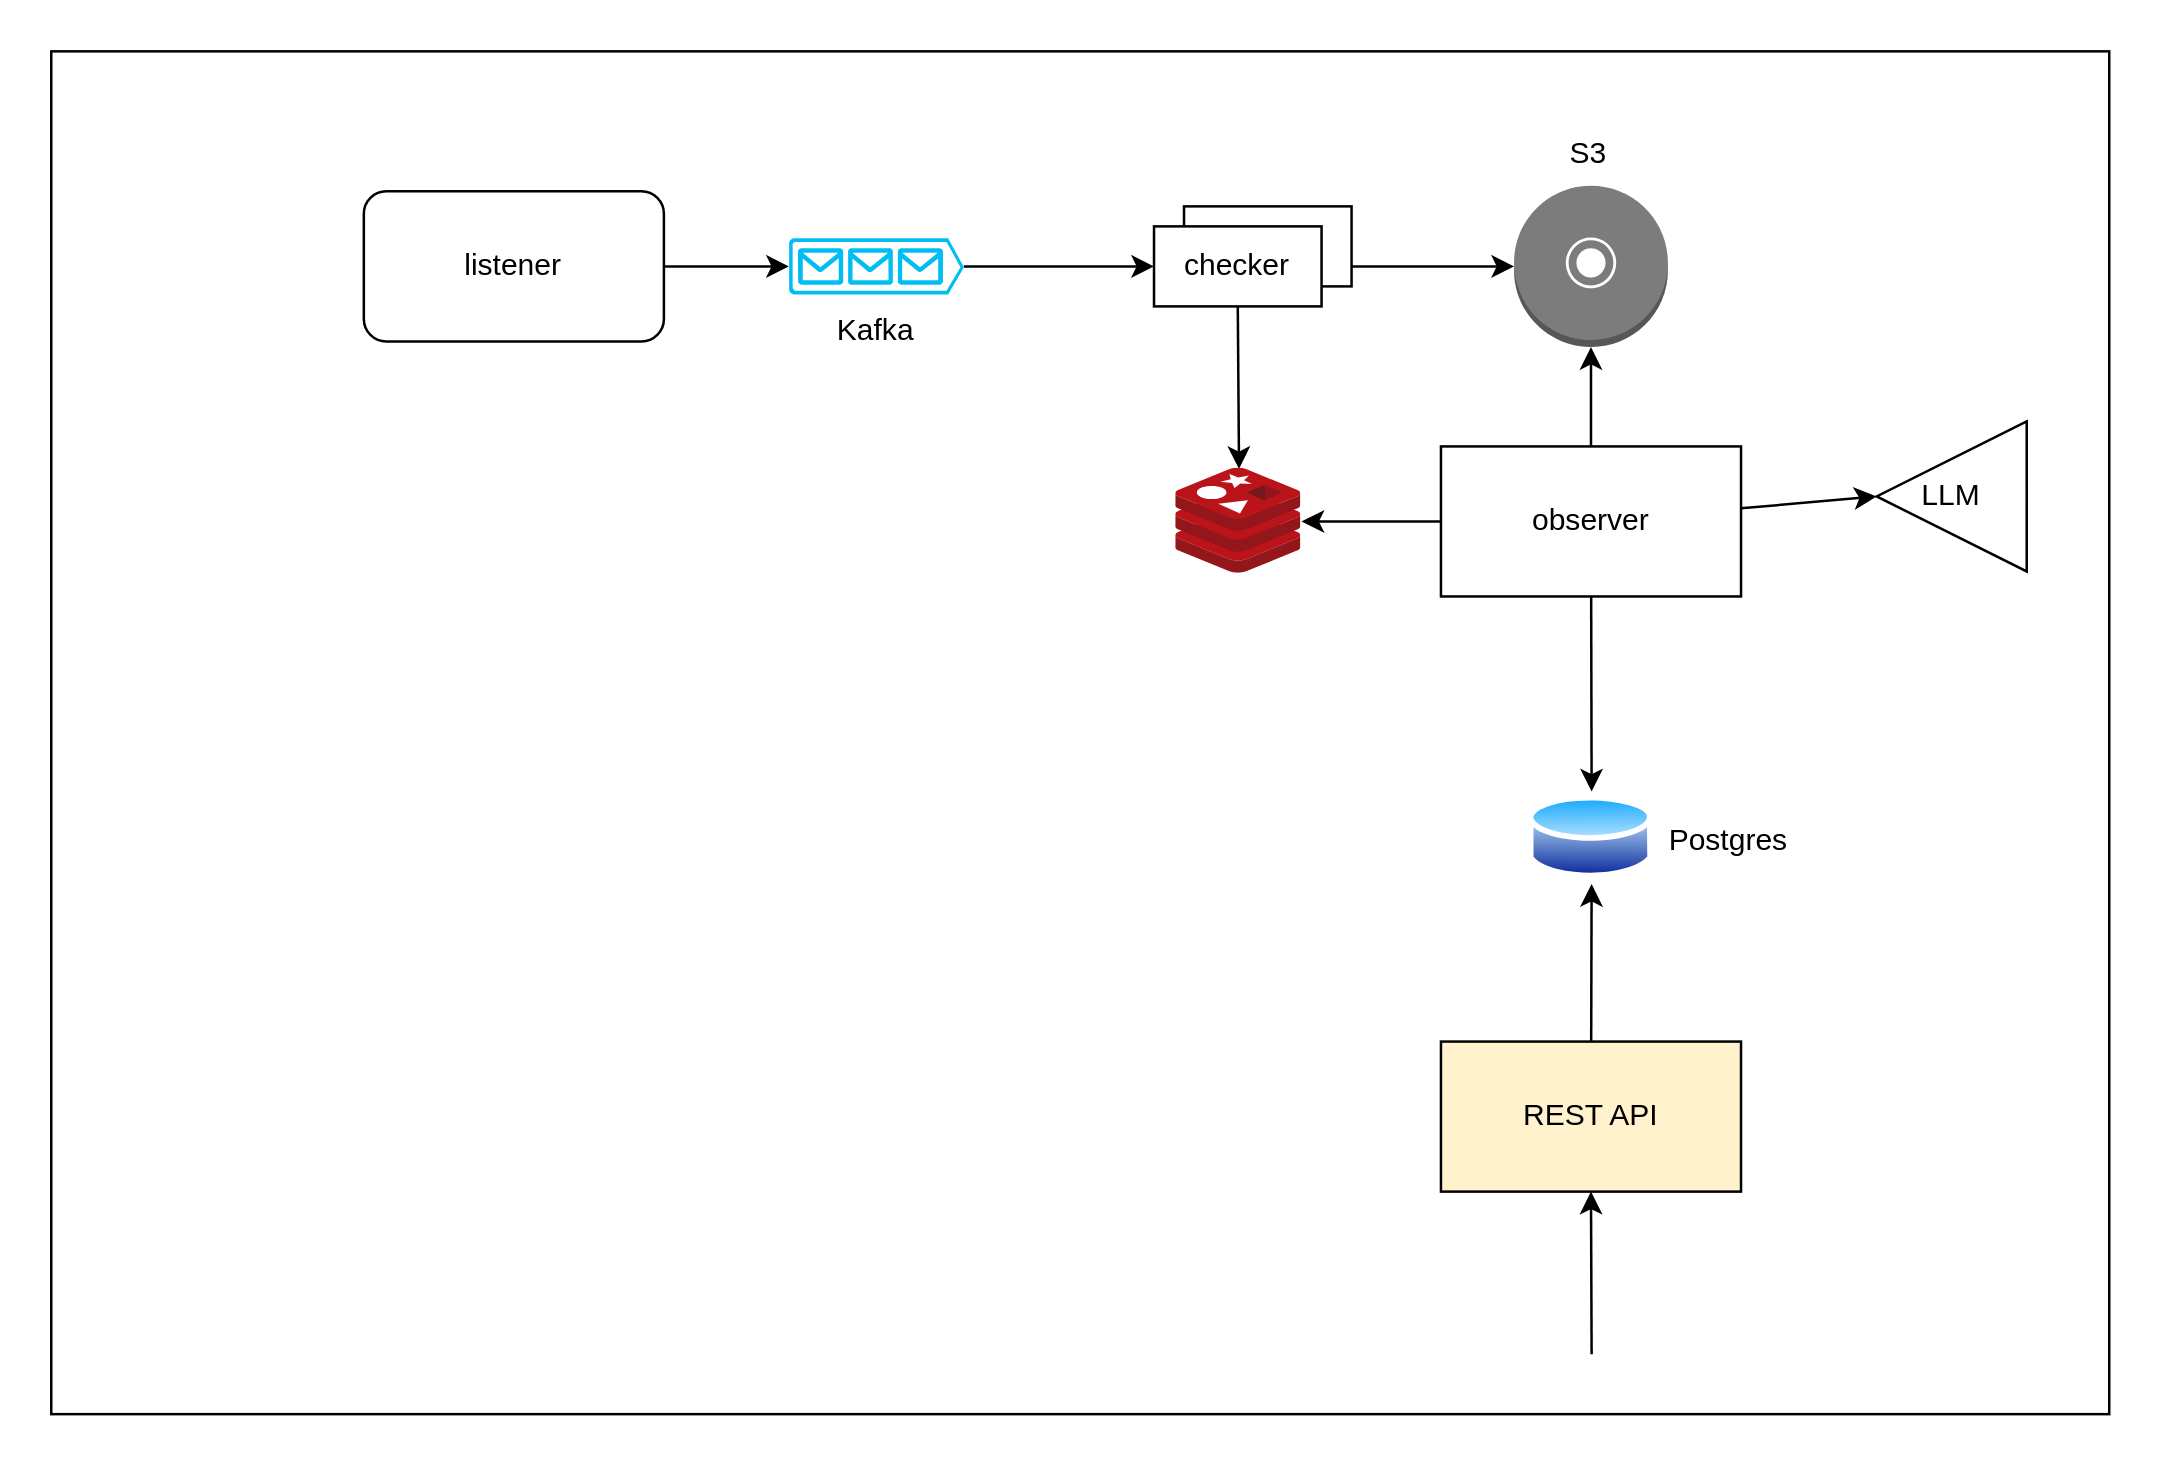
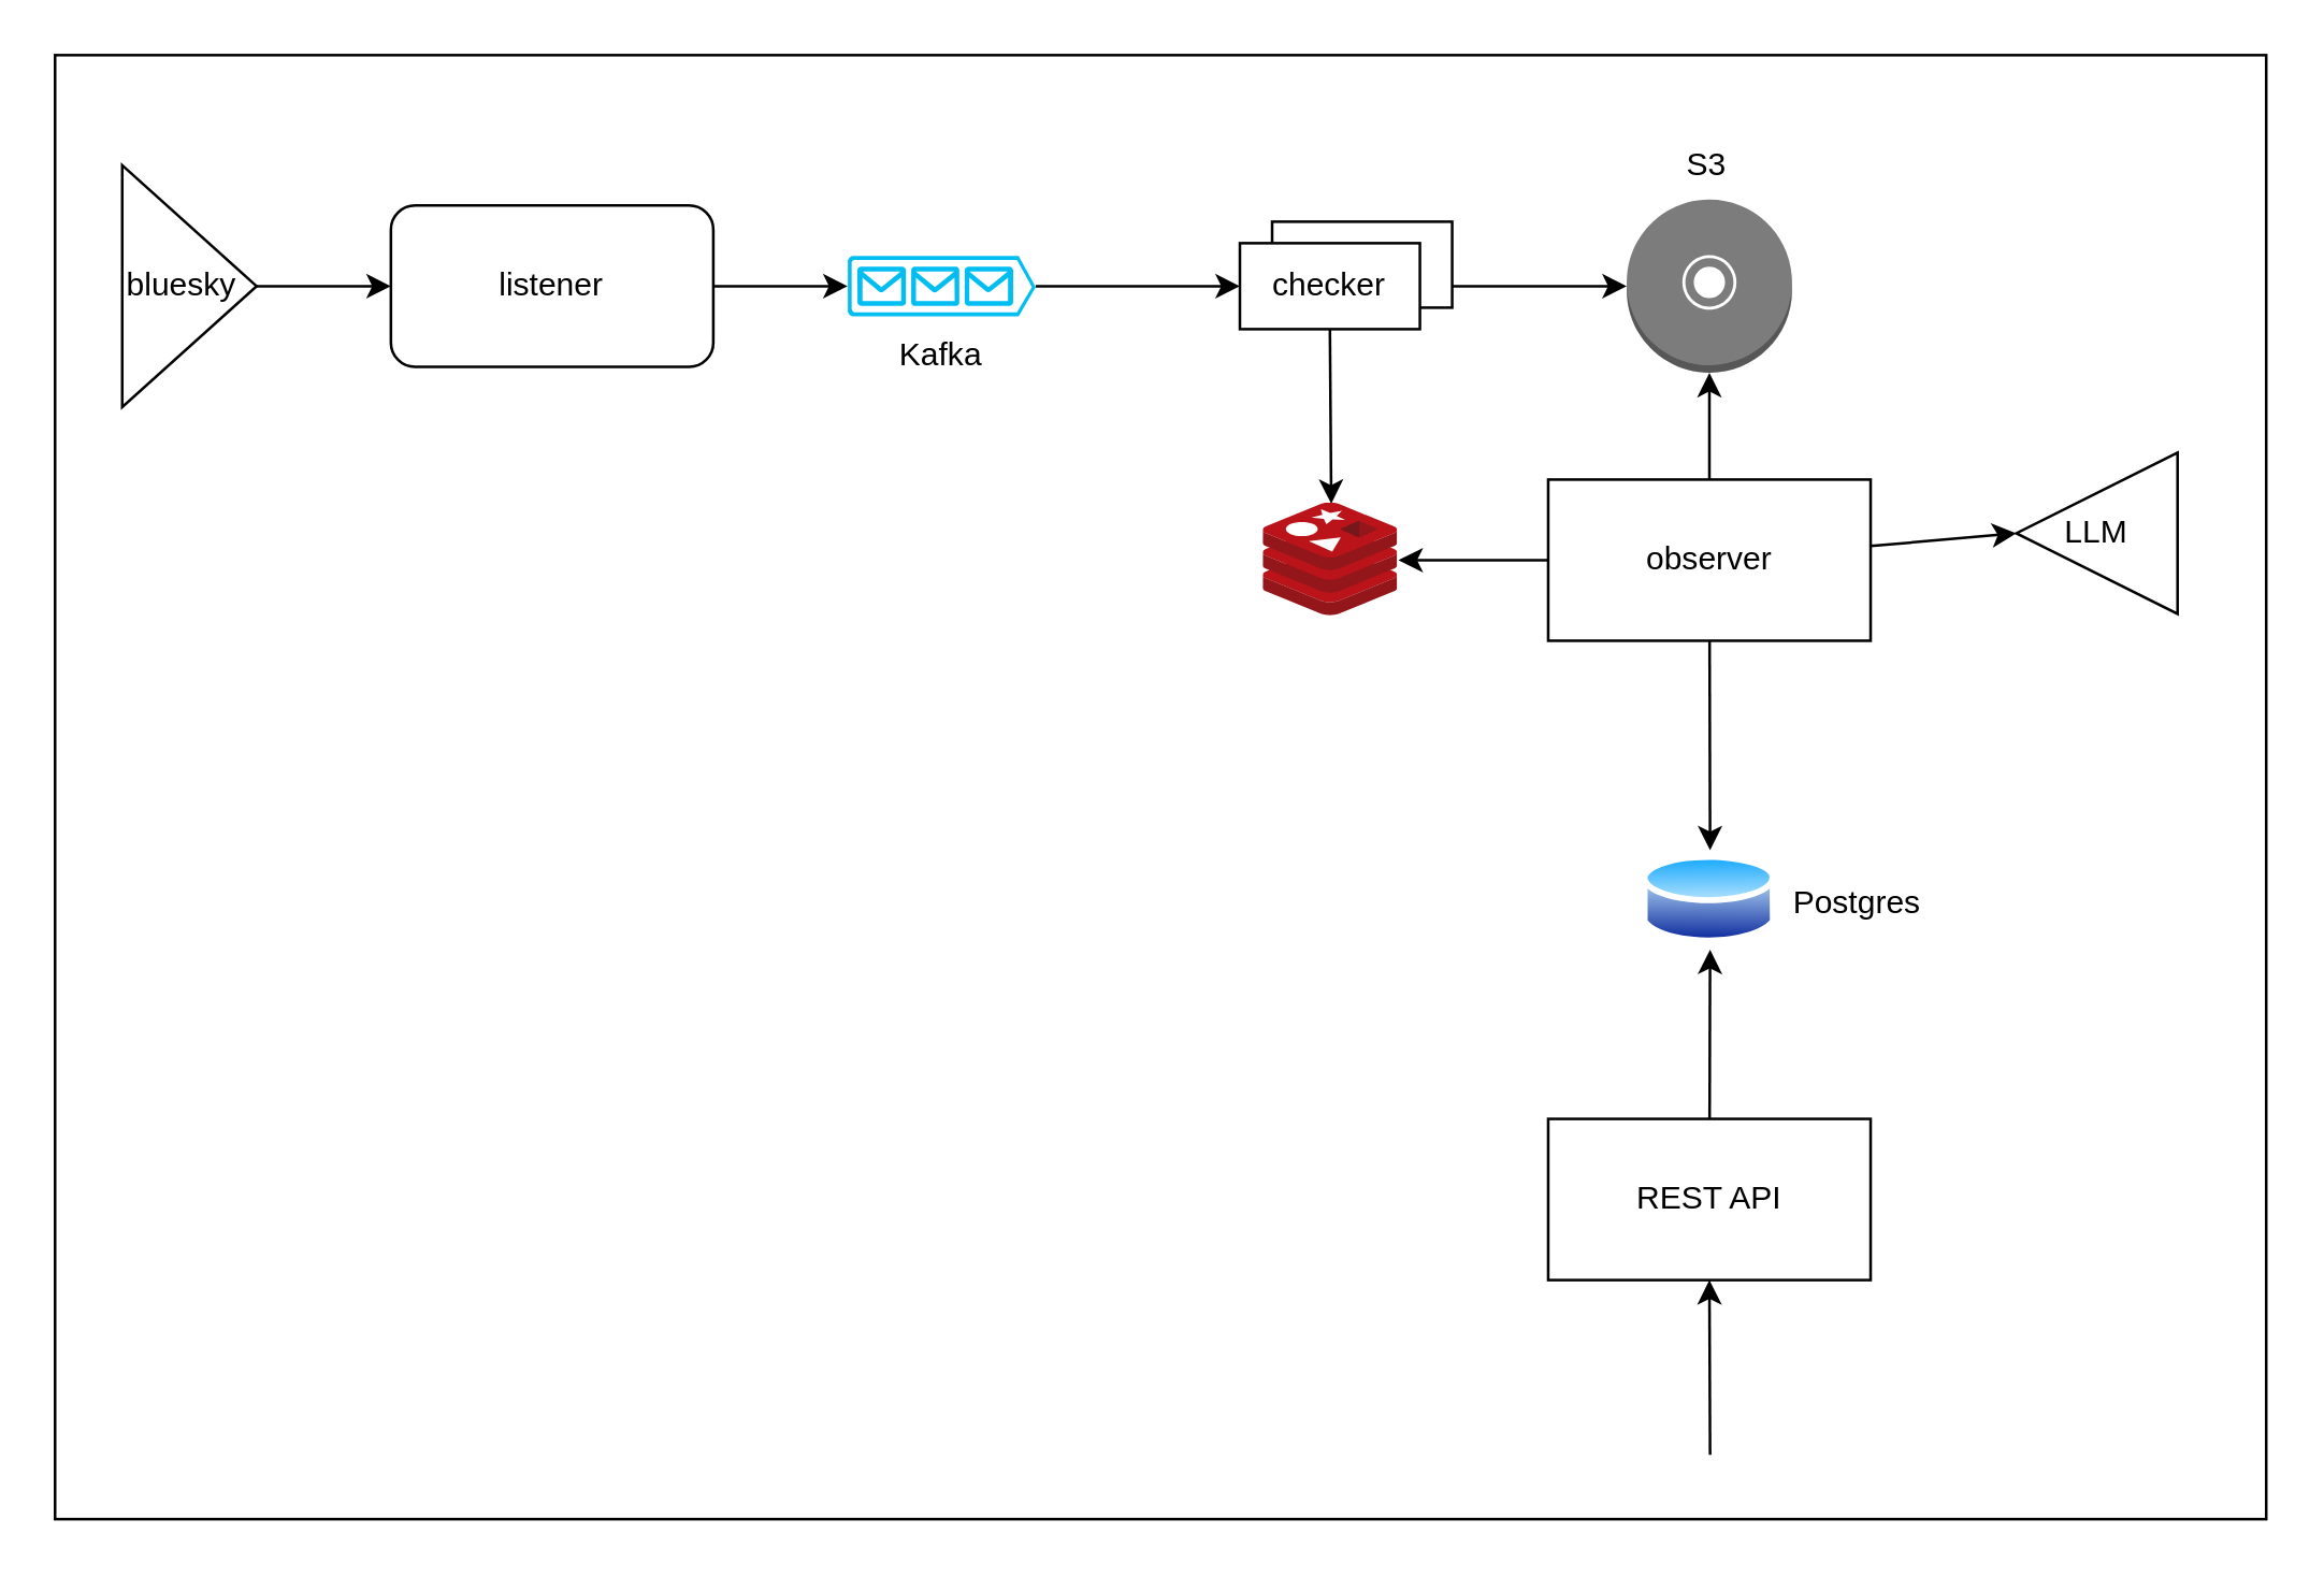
  <mxCell id="0" />
  <mxCell id="1" parent="0" />
  <mxCell id="2" value="" style="rounded=0;whiteSpace=wrap;html=1;" parent="1" vertex="1"><mxGeometry x="20" y="20" width="823" height="545" as="geometry" /></mxCell>
+ <mxCell id="3" style="edgeStyle=none;html=1;" parent="1" source="4" target="6" edge="1"><mxGeometry relative="1" as="geometry" /></mxCell>
+ <mxCell id="4" value="bluesky" style="triangle;whiteSpace=wrap;html=1;align=left;" parent="1" vertex="1"><mxGeometry x="45" y="61" width="50" height="90" as="geometry" /></mxCell>
  <mxCell id="5" style="edgeStyle=none;html=1;" parent="1" source="6" target="8" edge="1"><mxGeometry relative="1" as="geometry" /></mxCell>
  <mxCell id="6" value="listener" style="whiteSpace=wrap;html=1;rounded=1;" parent="1" vertex="1"><mxGeometry x="145" y="76" width="120" height="60" as="geometry" /></mxCell>
  <mxCell id="7" style="edgeStyle=none;html=1;entryX=0;entryY=0.5;entryDx=0;entryDy=0;" parent="1" source="8" target="27" edge="1"><mxGeometry relative="1" as="geometry"><mxPoint x="435" y="93.5" as="targetPoint" /></mxGeometry></mxCell>
  <mxCell id="8" value="" style="verticalLabelPosition=bottom;html=1;verticalAlign=top;align=center;strokeColor=none;fillColor=#00BEF2;shape=mxgraph.azure.queue_generic;pointerEvents=1;" parent="1" vertex="1"><mxGeometry x="315" y="94.75" width="70" height="22.5" as="geometry" /></mxCell>
  <mxCell id="9" style="edgeStyle=none;html=1;entryX=0;entryY=0.5;entryDx=0;entryDy=0;entryPerimeter=0;exitX=1;exitY=0.5;exitDx=0;exitDy=0;" parent="1" source="27" target="11" edge="1"><mxGeometry relative="1" as="geometry"><mxPoint x="595" y="106" as="targetPoint" /><mxPoint x="518" y="97.537" as="sourcePoint" /></mxGeometry></mxCell>
  <mxCell id="10" style="edgeStyle=none;html=1;entryX=0.5;entryY=0;entryDx=0;entryDy=0;entryPerimeter=0;exitX=0.5;exitY=1;exitDx=0;exitDy=0;" parent="1" source="27" target="12" edge="1"><mxGeometry relative="1" as="geometry"><mxPoint x="488" y="141" as="sourcePoint" /></mxGeometry></mxCell>
  <mxCell id="11" value="" style="outlineConnect=0;dashed=0;verticalLabelPosition=bottom;verticalAlign=top;align=center;html=1;shape=mxgraph.aws3.disk;fillColor=#7D7C7C;gradientColor=none;" parent="1" vertex="1"><mxGeometry x="605" y="73.75" width="61.5" height="64.5" as="geometry" /></mxCell>
  <mxCell id="12" value="" style="sketch=0;aspect=fixed;html=1;points=[];align=center;image;fontSize=12;image=img/lib/mscae/Cache_Redis_Product.svg;" parent="1" vertex="1"><mxGeometry x="470" y="187" width="50" height="42" as="geometry" /></mxCell>
  <mxCell id="13" style="edgeStyle=none;html=1;entryX=0.5;entryY=1;entryDx=0;entryDy=0;" parent="1" source="14" target="25" edge="1"><mxGeometry relative="1" as="geometry"><mxPoint x="635.75" y="361" as="targetPoint" /></mxGeometry></mxCell>
- <mxCell id="14" value="REST API" style="rounded=0;whiteSpace=wrap;html=1;fillColor=#fff2cc;" parent="1" vertex="1"><mxGeometry x="575.75" y="416" width="120" height="60" as="geometry" /></mxCell>
+ <mxCell id="14" value="REST API" style="rounded=0;whiteSpace=wrap;html=1;" parent="1" vertex="1"><mxGeometry x="575.75" y="416" width="120" height="60" as="geometry" /></mxCell>
  <mxCell id="15" style="edgeStyle=none;html=1;" parent="1" source="19" target="12" edge="1"><mxGeometry relative="1" as="geometry" /></mxCell>
  <mxCell id="16" style="edgeStyle=none;html=1;entryX=0.5;entryY=1;entryDx=0;entryDy=0;entryPerimeter=0;" parent="1" source="19" target="11" edge="1"><mxGeometry relative="1" as="geometry" /></mxCell>
  <mxCell id="17" style="edgeStyle=none;html=1;entryX=0;entryY=0.5;entryDx=0;entryDy=0;" parent="1" source="19" target="20" edge="1"><mxGeometry relative="1" as="geometry" /></mxCell>
  <mxCell id="18" style="edgeStyle=none;html=1;entryX=0.5;entryY=0;entryDx=0;entryDy=0;" parent="1" source="19" target="25" edge="1"><mxGeometry relative="1" as="geometry"><mxPoint x="635.75" y="311" as="targetPoint" /></mxGeometry></mxCell>
  <mxCell id="19" value="observer" style="rounded=0;whiteSpace=wrap;html=1;" parent="1" vertex="1"><mxGeometry x="575.75" y="178" width="120" height="60" as="geometry" /></mxCell>
  <mxCell id="20" value="LLM" style="triangle;whiteSpace=wrap;html=1;flipH=1;" parent="1" vertex="1"><mxGeometry x="750" y="168" width="60" height="60" as="geometry" /></mxCell>
  <mxCell id="21" value="" style="endArrow=classic;html=1;entryX=0.5;entryY=1;entryDx=0;entryDy=0;" parent="1" target="14" edge="1"><mxGeometry width="50" height="50" relative="1" as="geometry"><mxPoint x="636" y="541" as="sourcePoint" /><mxPoint x="428" y="291" as="targetPoint" /></mxGeometry></mxCell>
  <mxCell id="22" value="Kafka" style="text;html=1;strokeColor=none;fillColor=none;align=center;verticalAlign=middle;whiteSpace=wrap;rounded=0;" parent="1" vertex="1"><mxGeometry x="320" y="117.25" width="60" height="30" as="geometry" /></mxCell>
  <mxCell id="23" value="S3" style="text;html=1;strokeColor=none;fillColor=none;align=center;verticalAlign=middle;whiteSpace=wrap;rounded=0;" parent="1" vertex="1"><mxGeometry x="605" y="46" width="60" height="30" as="geometry" /></mxCell>
  <mxCell id="24" value="Postgres" style="text;html=1;strokeColor=none;fillColor=none;align=center;verticalAlign=middle;whiteSpace=wrap;rounded=0;" parent="1" vertex="1"><mxGeometry x="660.75" y="321" width="60" height="30" as="geometry" /></mxCell>
  <mxCell id="25" value="" style="aspect=fixed;perimeter=ellipsePerimeter;html=1;align=center;shadow=0;dashed=0;spacingTop=3;image;image=img/lib/active_directory/database.svg;" parent="1" vertex="1"><mxGeometry x="611" y="316" width="50" height="37" as="geometry" /></mxCell>
  <mxCell id="26" value="" style="rounded=0;whiteSpace=wrap;html=1;" vertex="1" parent="1"><mxGeometry x="473" y="82" width="67" height="32" as="geometry" /></mxCell>
  <mxCell id="27" value="checker" style="rounded=0;whiteSpace=wrap;html=1;" vertex="1" parent="1"><mxGeometry x="461" y="90" width="67" height="32" as="geometry" /></mxCell>
